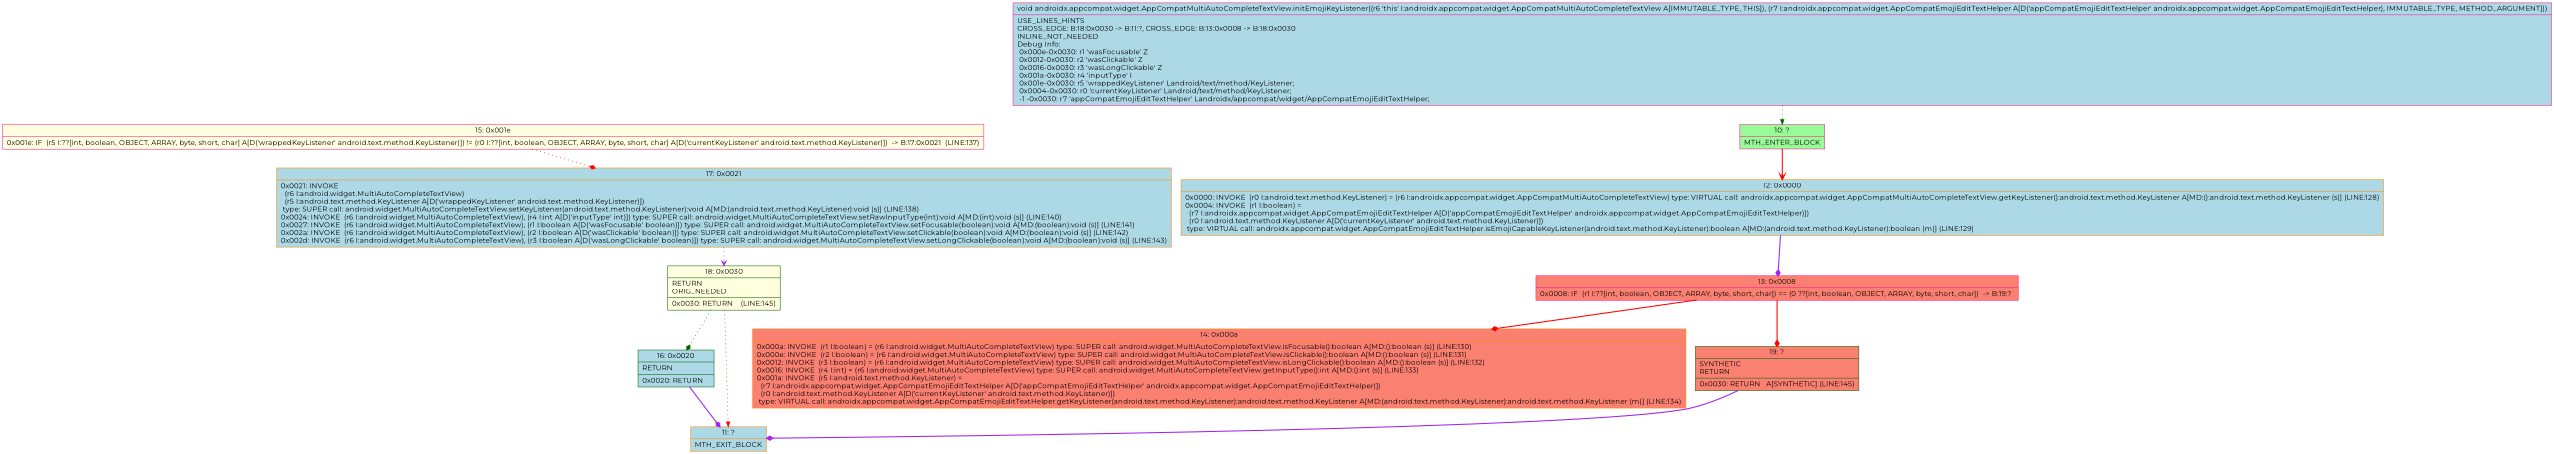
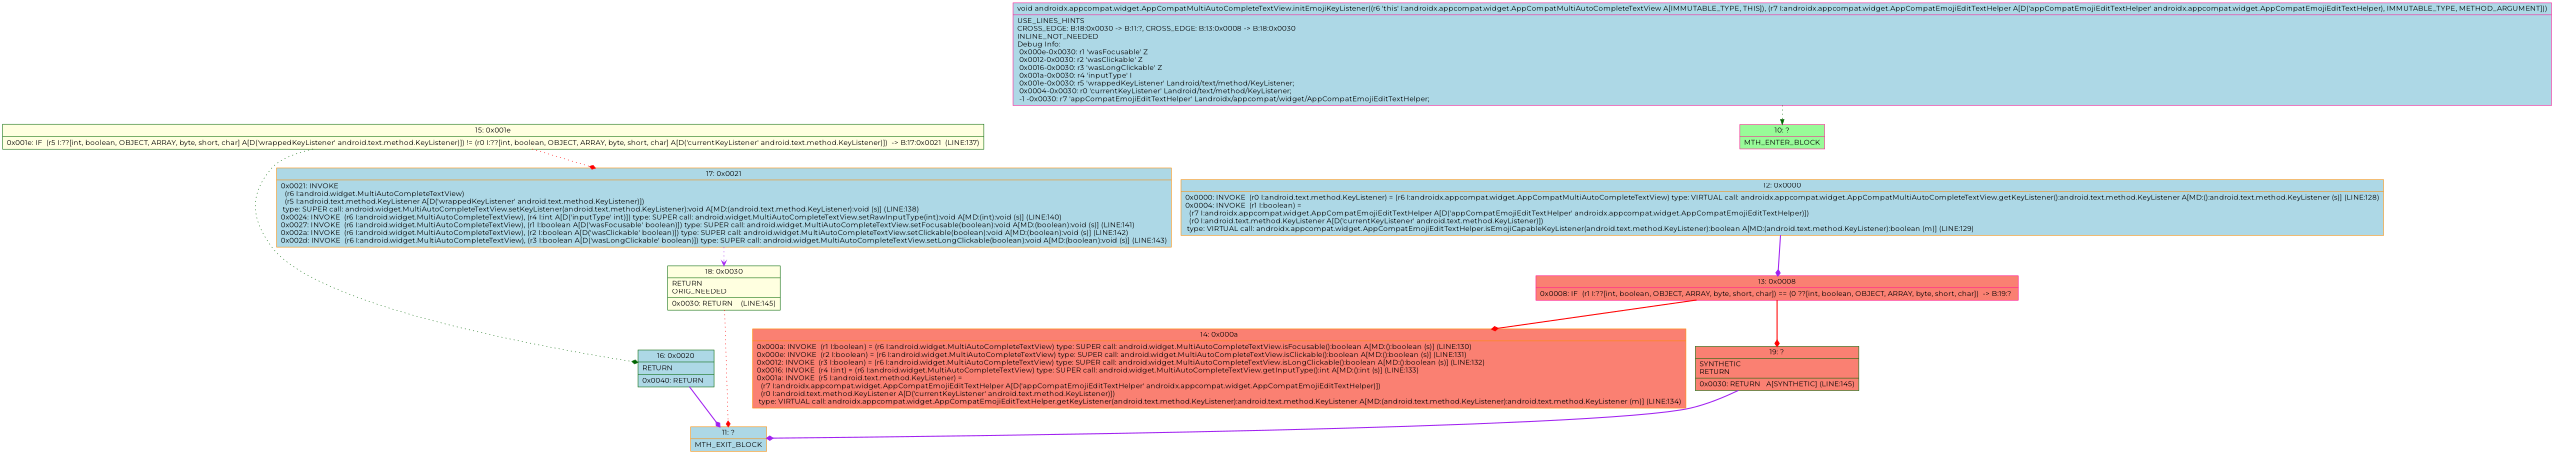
  digraph {
    fontname=Montserrat
    node [color=darkorange fillcolor=lightblue fontname=Montserrat shape=record style=filled]
    edge [arrowhead=diamond color=red fontname=Montserrat style=bold]
    n1 [color=deeppink fillcolor=palegreen label="{10\:\ ?|MTH_ENTER_BLOCK\l}"]
    n2 [label="{12\:\ 0x0000|0x0000: INVOKE  (r0 I:android.text.method.KeyListener) = (r6 I:androidx.appcompat.widget.AppCompatMultiAutoCompleteTextView) type: VIRTUAL call: androidx.appcompat.widget.AppCompatMultiAutoCompleteTextView.getKeyListener():android.text.method.KeyListener A[MD:():android.text.method.KeyListener (s)] (LINE:128)\l0x0004: INVOKE  (r1 I:boolean) = \l  (r7 I:androidx.appcompat.widget.AppCompatEmojiEditTextHelper A[D('appCompatEmojiEditTextHelper' androidx.appcompat.widget.AppCompatEmojiEditTextHelper)])\l  (r0 I:android.text.method.KeyListener A[D('currentKeyListener' android.text.method.KeyListener)])\l type: VIRTUAL call: androidx.appcompat.widget.AppCompatEmojiEditTextHelper.isEmojiCapableKeyListener(android.text.method.KeyListener):boolean A[MD:(android.text.method.KeyListener):boolean (m)] (LINE:129)\l}"]
    n3 [color=deeppink fillcolor=salmon label="{13\:\ 0x0008|0x0008: IF  (r1 I:??[int, boolean, OBJECT, ARRAY, byte, short, char]) == (0 ??[int, boolean, OBJECT, ARRAY, byte, short, char])  \-\> B:19:? \l}"]
    n4 [fillcolor=salmon label="{14\:\ 0x000a|0x000a: INVOKE  (r1 I:boolean) = (r6 I:android.widget.MultiAutoCompleteTextView) type: SUPER call: android.widget.MultiAutoCompleteTextView.isFocusable():boolean A[MD:():boolean (s)] (LINE:130)\l0x000e: INVOKE  (r2 I:boolean) = (r6 I:android.widget.MultiAutoCompleteTextView) type: SUPER call: android.widget.MultiAutoCompleteTextView.isClickable():boolean A[MD:():boolean (s)] (LINE:131)\l0x0012: INVOKE  (r3 I:boolean) = (r6 I:android.widget.MultiAutoCompleteTextView) type: SUPER call: android.widget.MultiAutoCompleteTextView.isLongClickable():boolean A[MD:():boolean (s)] (LINE:132)\l0x0016: INVOKE  (r4 I:int) = (r6 I:android.widget.MultiAutoCompleteTextView) type: SUPER call: android.widget.MultiAutoCompleteTextView.getInputType():int A[MD:():int (s)] (LINE:133)\l0x001a: INVOKE  (r5 I:android.text.method.KeyListener) = \l  (r7 I:androidx.appcompat.widget.AppCompatEmojiEditTextHelper A[D('appCompatEmojiEditTextHelper' androidx.appcompat.widget.AppCompatEmojiEditTextHelper)])\l  (r0 I:android.text.method.KeyListener A[D('currentKeyListener' android.text.method.KeyListener)])\l type: VIRTUAL call: androidx.appcompat.widget.AppCompatEmojiEditTextHelper.getKeyListener(android.text.method.KeyListener):android.text.method.KeyListener A[MD:(android.text.method.KeyListener):android.text.method.KeyListener (m)] (LINE:134)\l}"]
    n5 [color=darkgreen fillcolor=salmon label="{19\:\ ?|SYNTHETIC\lRETURN\l|0x0030: RETURN   A[SYNTHETIC] (LINE:145)\l}"]
    n6 [label="{11\:\ ?|MTH_EXIT_BLOCK\l}"]
-   n7 [color=deeppink fillcolor=lightyellow label="{15\:\ 0x001e|0x001e: IF  (r5 I:??[int, boolean, OBJECT, ARRAY, byte, short, char] A[D('wrappedKeyListener' android.text.method.KeyListener)]) != (r0 I:??[int, boolean, OBJECT, ARRAY, byte, short, char] A[D('currentKeyListener' android.text.method.KeyListener)])  \-\> B:17:0x0021  (LINE:137)\l}"]
-   n8 [color=darkgreen label="{16\:\ 0x0020|RETURN\l|0x0020: RETURN   \l}"]
+   n7 [color=darkgreen fillcolor=lightyellow label="{15\:\ 0x001e|0x001e: IF  (r5 I:??[int, boolean, OBJECT, ARRAY, byte, short, char] A[D('wrappedKeyListener' android.text.method.KeyListener)]) != (r0 I:??[int, boolean, OBJECT, ARRAY, byte, short, char] A[D('currentKeyListener' android.text.method.KeyListener)])  \-\> B:17:0x0021  (LINE:137)\l}"]
+   n8 [color=darkgreen label="{16\:\ 0x0020|RETURN\l|0x0040: RETURN   \l}"]
    n9 [label="{17\:\ 0x0021|0x0021: INVOKE  \l  (r6 I:android.widget.MultiAutoCompleteTextView)\l  (r5 I:android.text.method.KeyListener A[D('wrappedKeyListener' android.text.method.KeyListener)])\l type: SUPER call: android.widget.MultiAutoCompleteTextView.setKeyListener(android.text.method.KeyListener):void A[MD:(android.text.method.KeyListener):void (s)] (LINE:138)\l0x0024: INVOKE  (r6 I:android.widget.MultiAutoCompleteTextView), (r4 I:int A[D('inputType' int)]) type: SUPER call: android.widget.MultiAutoCompleteTextView.setRawInputType(int):void A[MD:(int):void (s)] (LINE:140)\l0x0027: INVOKE  (r6 I:android.widget.MultiAutoCompleteTextView), (r1 I:boolean A[D('wasFocusable' boolean)]) type: SUPER call: android.widget.MultiAutoCompleteTextView.setFocusable(boolean):void A[MD:(boolean):void (s)] (LINE:141)\l0x002a: INVOKE  (r6 I:android.widget.MultiAutoCompleteTextView), (r2 I:boolean A[D('wasClickable' boolean)]) type: SUPER call: android.widget.MultiAutoCompleteTextView.setClickable(boolean):void A[MD:(boolean):void (s)] (LINE:142)\l0x002d: INVOKE  (r6 I:android.widget.MultiAutoCompleteTextView), (r3 I:boolean A[D('wasLongClickable' boolean)]) type: SUPER call: android.widget.MultiAutoCompleteTextView.setLongClickable(boolean):void A[MD:(boolean):void (s)] (LINE:143)\l}"]
    n10 [color=darkgreen fillcolor=lightyellow label="{18\:\ 0x0030|RETURN\lORIG_NEEDED\l|0x0030: RETURN    (LINE:145)\l}"]
    n11 [color=deeppink label="{void androidx.appcompat.widget.AppCompatMultiAutoCompleteTextView.initEmojiKeyListener((r6 'this' I:androidx.appcompat.widget.AppCompatMultiAutoCompleteTextView A[IMMUTABLE_TYPE, THIS]), (r7 I:androidx.appcompat.widget.AppCompatEmojiEditTextHelper A[D('appCompatEmojiEditTextHelper' androidx.appcompat.widget.AppCompatEmojiEditTextHelper), IMMUTABLE_TYPE, METHOD_ARGUMENT]))  | USE_LINES_HINTS\lCROSS_EDGE: B:18:0x0030 \-\> B:11:?, CROSS_EDGE: B:13:0x0008 \-\> B:18:0x0030\lINLINE_NOT_NEEDED\lDebug Info:\l  0x000e\-0x0030: r1 'wasFocusable' Z\l  0x0012\-0x0030: r2 'wasClickable' Z\l  0x0016\-0x0030: r3 'wasLongClickable' Z\l  0x001a\-0x0030: r4 'inputType' I\l  0x001e\-0x0030: r5 'wrappedKeyListener' Landroid\/text\/method\/KeyListener;\l  0x0004\-0x0030: r0 'currentKeyListener' Landroid\/text\/method\/KeyListener;\l  \-1 \-0x0030: r7 'appCompatEmojiEditTextHelper' Landroidx\/appcompat\/widget\/AppCompatEmojiEditTextHelper;\l}"]
-   n1 -> n2 [arrowhead=vee]
    n2 -> n3 [color=purple]
    n3 -> n4
    n3 -> n5
    n5 -> n6 [color=purple]
-   n10 -> n8 [color=darkgreen style=dotted]
+   n7 -> n8 [color=darkgreen style=dotted]
    n7 -> n9 [style=dotted]
    n8 -> n6 [color=purple]
    n9 -> n10 [arrowhead=vee color=purple style=dotted]
-   n10 -> n6 [arrowhead=normal style=dotted]
+   n10 -> n6 [style=dotted]
    n11 -> n1 [arrowhead=normal color=darkgreen style=dotted]
  }
